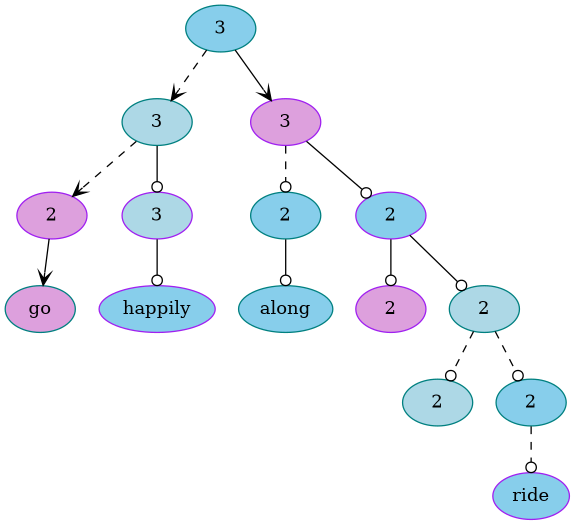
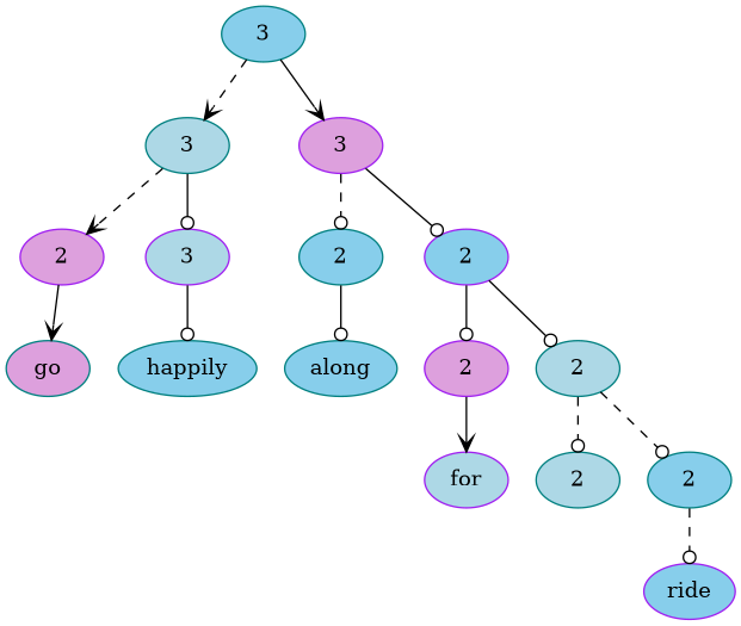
  digraph {
    node [color=teal fillcolor=skyblue style=filled]
    edge [arrowhead=odot style=solid]
    n1 [label=3]
    n2 [fillcolor=lightblue label=3]
    n3 [color=purple fillcolor=plum label=3]
    n4 [color=purple fillcolor=plum label=2]
    n5 [color=purple fillcolor=lightblue label=3]
    n6 [label=2]
    n7 [color=purple label=2]
    n8 [fillcolor=plum label=go]
-   n9 [color=purple label=happily]
+   n9 [label=happily]
    n10 [label=along]
    n11 [color=purple fillcolor=plum label=2]
    n12 [fillcolor=lightblue label=2]
+   n13 [color=purple fillcolor=lightblue label=for]
    n14 [fillcolor=lightblue label=2]
    n15 [label=2]
    n16 [color=purple label=ride]
    n1 -> n2 [arrowhead=vee style=dashed]
    n1 -> n3 [arrowhead=vee]
    n2 -> n4 [arrowhead=vee style=dashed]
    n2 -> n5
    n3 -> n6 [style=dashed]
    n3 -> n7
    n4 -> n8 [arrowhead=vee]
    n5 -> n9
    n6 -> n10
    n7 -> n11
    n7 -> n12
+   n11 -> n13 [arrowhead=vee]
    n12 -> n14 [style=dashed]
    n12 -> n15 [style=dashed]
    n15 -> n16 [style=dashed]
  }
